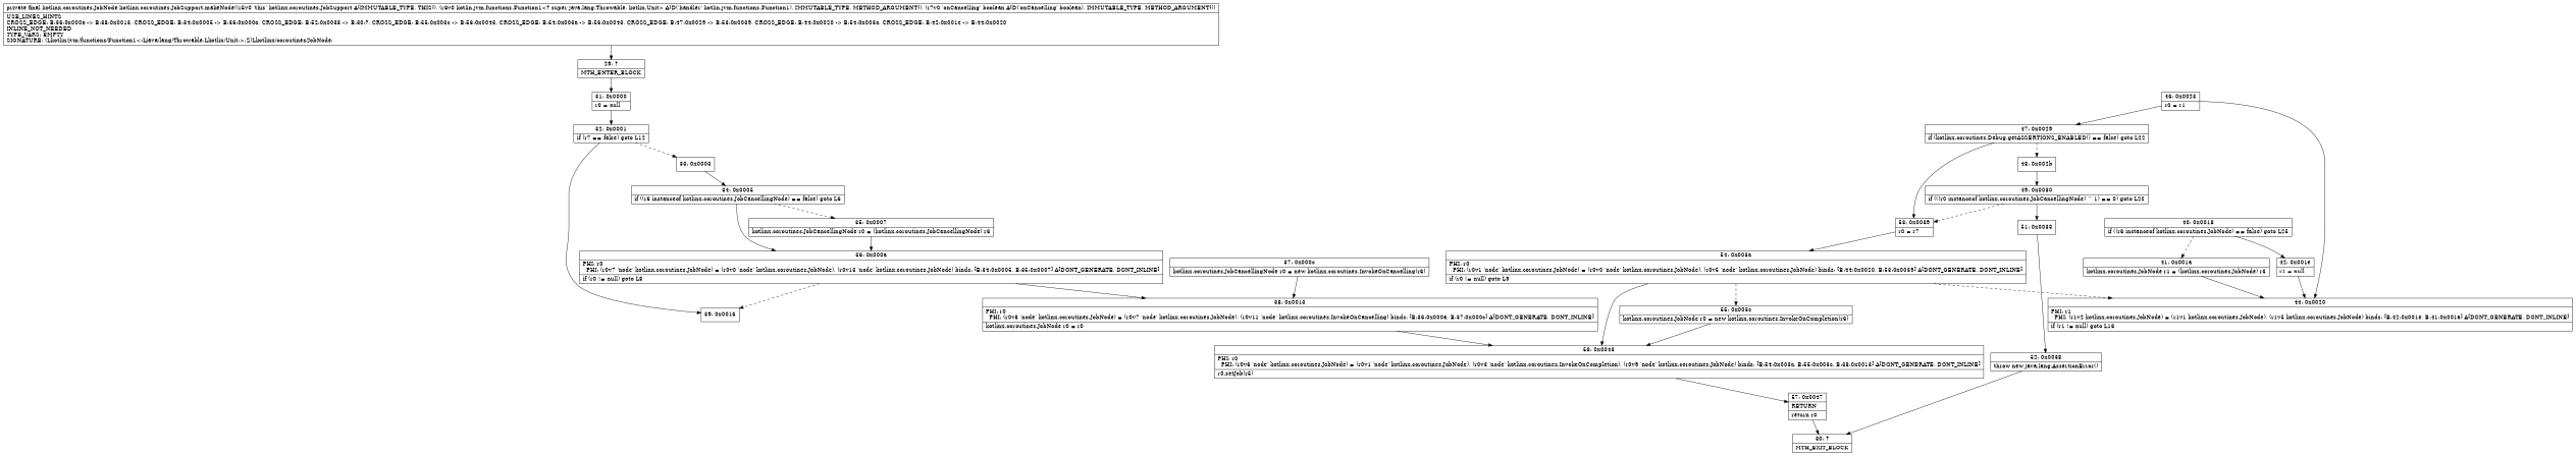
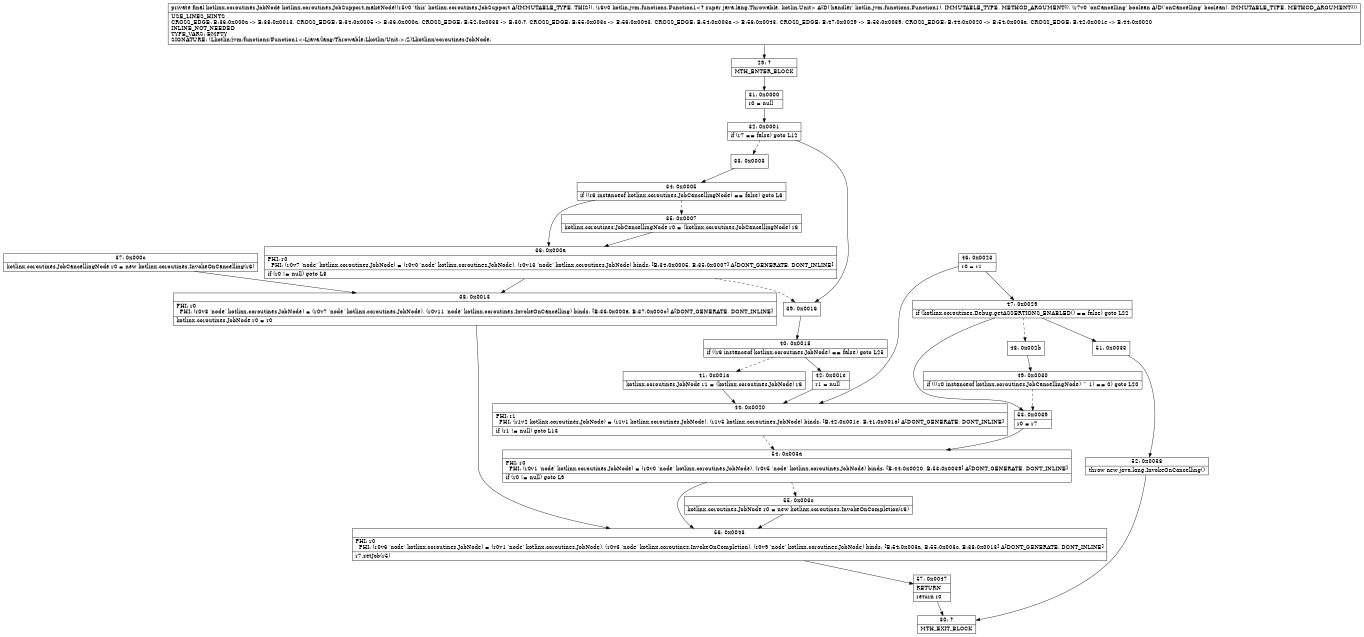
  digraph {
    node [shape=record]
    n1 [label="{29\:\ ?|MTH_ENTER_BLOCK\l}"]
    n2 [label="{31\:\ 0x0000|r0 = null\l}"]
    n3 [label="{32\:\ 0x0001|if (r7 == false) goto L12\l}"]
    n4 [label="{33\:\ 0x0003}"]
    n5 [label="{39\:\ 0x0016}"]
    n6 [label="{34\:\ 0x0005|if ((r6 instanceof kotlinx.coroutines.JobCancellingNode) == false) goto L6\l}"]
    n7 [label="{40\:\ 0x0018|if ((r6 instanceof kotlinx.coroutines.JobNode) == false) goto L25\l}"]
    n8 [label="{35\:\ 0x0007|kotlinx.coroutines.JobCancellingNode r0 = (kotlinx.coroutines.JobCancellingNode) r6\l}"]
    n9 [label="{36\:\ 0x000a|PHI: r0 \l  PHI: (r0v7 'node' kotlinx.coroutines.JobNode) = (r0v0 'node' kotlinx.coroutines.JobNode), (r0v13 'node' kotlinx.coroutines.JobNode) binds: [B:34:0x0005, B:35:0x0007] A[DONT_GENERATE, DONT_INLINE]\l|if (r0 != null) goto L8\l}"]
    n10 [label="{38\:\ 0x0013|PHI: r0 \l  PHI: (r0v8 'node' kotlinx.coroutines.JobNode) = (r0v7 'node' kotlinx.coroutines.JobNode), (r0v11 'node' kotlinx.coroutines.InvokeOnCancelling) binds: [B:36:0x000a, B:37:0x000c] A[DONT_GENERATE, DONT_INLINE]\l|kotlinx.coroutines.JobNode r0 = r0\l}"]
    n11 [label="{37\:\ 0x000c|kotlinx.coroutines.JobCancellingNode r0 = new kotlinx.coroutines.InvokeOnCancelling(r6)\l}"]
-   n12 [label="{56\:\ 0x0043|PHI: r0 \l  PHI: (r0v6 'node' kotlinx.coroutines.JobNode) = (r0v1 'node' kotlinx.coroutines.JobNode), (r0v3 'node' kotlinx.coroutines.InvokeOnCompletion), (r0v9 'node' kotlinx.coroutines.JobNode) binds: [B:54:0x003a, B:55:0x003c, B:38:0x0013] A[DONT_GENERATE, DONT_INLINE]\l|r0.setJob(r5)\l}"]
+   n12 [label="{56\:\ 0x0043|PHI: r0 \l  PHI: (r0v6 'node' kotlinx.coroutines.JobNode) = (r0v1 'node' kotlinx.coroutines.JobNode), (r0v3 'node' kotlinx.coroutines.InvokeOnCompletion), (r0v9 'node' kotlinx.coroutines.JobNode) binds: [B:54:0x003a, B:55:0x003c, B:38:0x0013] A[DONT_GENERATE, DONT_INLINE]\l|r7.setJob(r5)\l}"]
    n13 [label="{57\:\ 0x0047|RETURN\l|return r0\l}"]
    n14 [label="{30\:\ ?|MTH_EXIT_BLOCK\l}"]
    n15 [label="{41\:\ 0x001a|kotlinx.coroutines.JobNode r1 = (kotlinx.coroutines.JobNode) r6\l}"]
    n16 [label="{42\:\ 0x001e|r1 = null\l}"]
-   n17 [label="{44\:\ 0x0020|PHI: r1 \l  PHI: (r1v2 kotlinx.coroutines.JobNode) = (r1v1 kotlinx.coroutines.JobNode), (r1v5 kotlinx.coroutines.JobNode) binds: [B:42:0x001e, B:41:0x001a] A[DONT_GENERATE, DONT_INLINE]\l|if (r1 != null) goto L16\l}"]
+   n17 [label="{44\:\ 0x0020|PHI: r1 \l  PHI: (r1v2 kotlinx.coroutines.JobNode) = (r1v1 kotlinx.coroutines.JobNode), (r1v5 kotlinx.coroutines.JobNode) binds: [B:42:0x001e, B:41:0x001a] A[DONT_GENERATE, DONT_INLINE]\l|if (r1 != null) goto L13\l}"]
    n18 [label="{54\:\ 0x003a|PHI: r0 \l  PHI: (r0v1 'node' kotlinx.coroutines.JobNode) = (r0v0 'node' kotlinx.coroutines.JobNode), (r0v5 'node' kotlinx.coroutines.JobNode) binds: [B:44:0x0020, B:53:0x0039] A[DONT_GENERATE, DONT_INLINE]\l|if (r0 != null) goto L9\l}"]
    n19 [label="{46\:\ 0x0023|r0 = r1\l}"]
    n20 [label="{47\:\ 0x0029|if (kotlinx.coroutines.Debug.getASSERTIONS_ENABLED() == false) goto L22\l}"]
    n21 [label="{55\:\ 0x003c|kotlinx.coroutines.JobNode r0 = new kotlinx.coroutines.InvokeOnCompletion(r6)\l}"]
    n22 [label="{48\:\ 0x002b}"]
    n23 [label="{53\:\ 0x0039|r0 = r7\l}"]
    n24 [label="{49\:\ 0x0030|if (((r0 instanceof kotlinx.coroutines.JobCancellingNode) ^ 1) == 0) goto L20\l}"]
    n25 [label="{51\:\ 0x0033}"]
-   n26 [label="{52\:\ 0x0038|throw new java.lang.AssertionError()\l}"]
+   n26 [label="{52\:\ 0x0038|throw new java.lang.InvokeOnCancelling()\l}"]
    n27 [label="{private final kotlinx.coroutines.JobNode kotlinx.coroutines.JobSupport.makeNode((r5v0 'this' kotlinx.coroutines.JobSupport A[IMMUTABLE_TYPE, THIS]), (r6v0 kotlin.jvm.functions.Function1\<? super java.lang.Throwable, kotlin.Unit\> A[D('handler' kotlin.jvm.functions.Function1), IMMUTABLE_TYPE, METHOD_ARGUMENT]), (r7v0 'onCancelling' boolean A[D('onCancelling' boolean), IMMUTABLE_TYPE, METHOD_ARGUMENT]))  | USE_LINES_HINTS\lCROSS_EDGE: B:36:0x000a \-\> B:38:0x0013, CROSS_EDGE: B:34:0x0005 \-\> B:36:0x000a, CROSS_EDGE: B:52:0x0038 \-\> B:30:?, CROSS_EDGE: B:55:0x003c \-\> B:56:0x0043, CROSS_EDGE: B:54:0x003a \-\> B:56:0x0043, CROSS_EDGE: B:47:0x0029 \-\> B:53:0x0039, CROSS_EDGE: B:44:0x0020 \-\> B:54:0x003a, CROSS_EDGE: B:42:0x001e \-\> B:44:0x0020\lINLINE_NOT_NEEDED\lTYPE_VARS: EMPTY\lSIGNATURE: (Lkotlin\/jvm\/functions\/Function1\<\-Ljava\/lang\/Throwable;Lkotlin\/Unit;\>;Z)Lkotlinx\/coroutines\/JobNode;\l}"]
    n1 -> n2
    n2 -> n3
    n3 -> n4 [style=dashed]
    n3 -> n5
    n4 -> n6
+   n5 -> n7
    n6 -> n8 [style=dashed]
    n6 -> n9
    n7 -> n15 [style=dashed]
    n7 -> n16
    n8 -> n9
    n9 -> n5 [style=dashed]
    n9 -> n10
    n10 -> n12
    n11 -> n10
    n12 -> n13
    n13 -> n14
    n15 -> n17
    n16 -> n17
-   n18 -> n17 [style=dashed]
+   n17 -> n18 [style=dashed]
    n18 -> n12
    n18 -> n21 [style=dashed]
    n19 -> n17
    n19 -> n20
    n20 -> n22 [style=dashed]
    n20 -> n23
    n21 -> n12
    n22 -> n24
    n23 -> n18
    n24 -> n23 [style=dashed]
-   n24 -> n25
+   n20 -> n25
    n25 -> n26
    n26 -> n14
    n27 -> n1
  }
